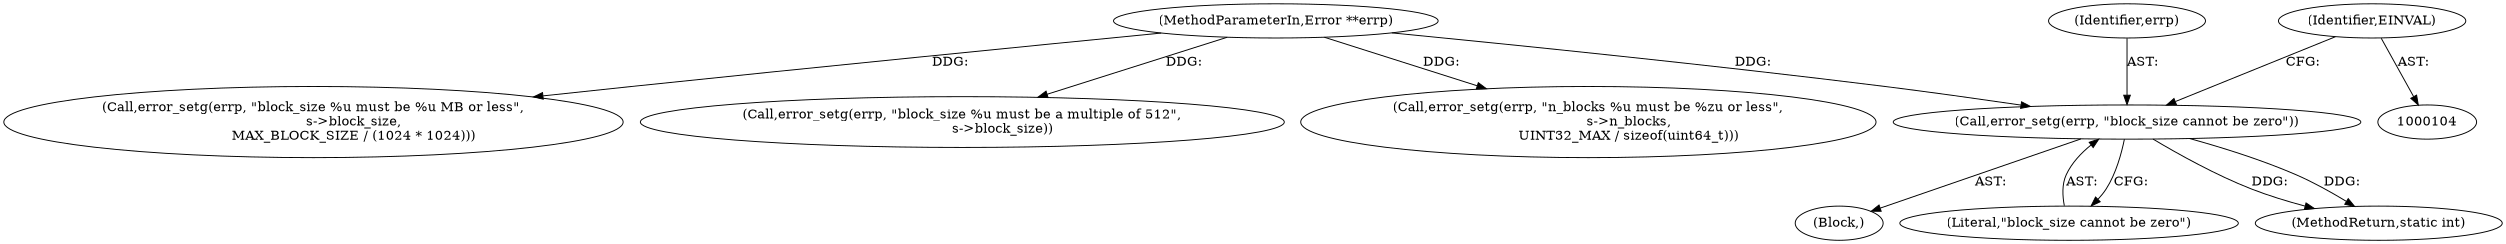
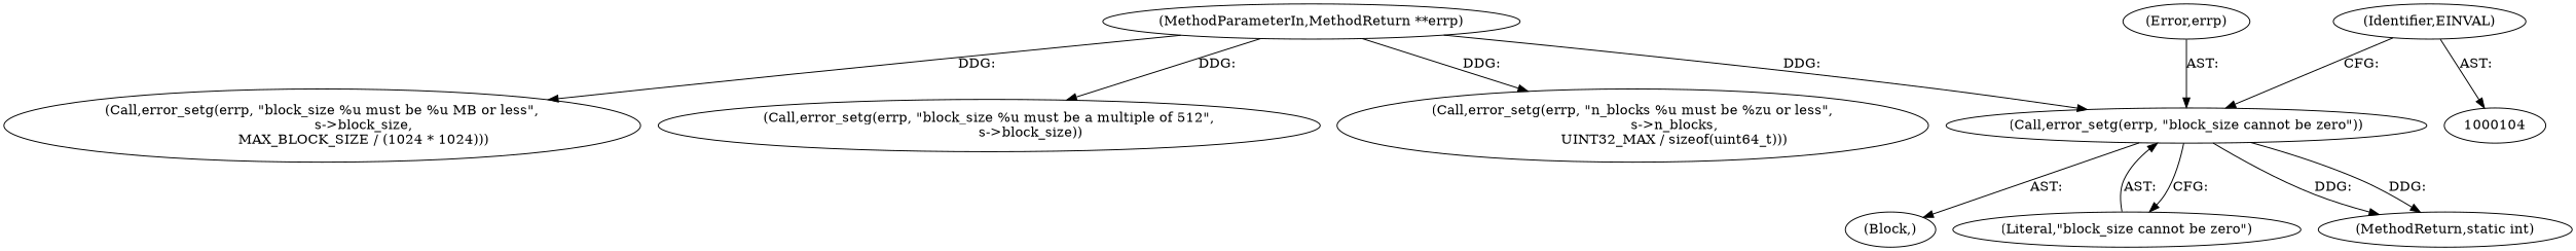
  digraph {
    n1 [label="(Call,error_setg(errp, \"block_size cannot be zero\"))"]
    n2 [label="(Block,)"]
    n3 [label="(Literal,\"block_size cannot be zero\")"]
    n4 [label="(MethodReturn,static int)"]
-   n5 [label="(MethodParameterIn,Error **errp)"]
+   n5 [label="(MethodParameterIn,MethodReturn **errp)"]
    n6 [label="(Call,error_setg(errp, \"block_size %u must be %u MB or less\",\n                   s->block_size,\n                   MAX_BLOCK_SIZE / (1024 * 1024)))"]
    n7 [label="(Call,error_setg(errp, \"block_size %u must be a multiple of 512\",\n                   s->block_size))"]
    n8 [label="(Call,error_setg(errp, \"n_blocks %u must be %zu or less\",\n                   s->n_blocks,\n                   UINT32_MAX / sizeof(uint64_t)))"]
    n9 [label="(Identifier,EINVAL)"]
    1000104
-   n11 [label="(Identifier,errp)"]
+   n11 [label="(Error,errp)"]
    n1 -> n2 [label="AST: "]
    n1 -> n3 [label="CFG: "]
    n1 -> n4 [label="DDG: "]
    n1 -> n4 [label="DDG: "]
    n3 -> n1 [label="AST: "]
    n5 -> n1 [label="DDG: "]
    n5 -> n6 [label="DDG: "]
    n5 -> n7 [label="DDG: "]
    n5 -> n8 [label="DDG: "]
    n9 -> n1 [label="CFG: "]
    n9 -> 1000104 [label="AST: "]
    n11 -> n1 [label="AST: "]
  }
